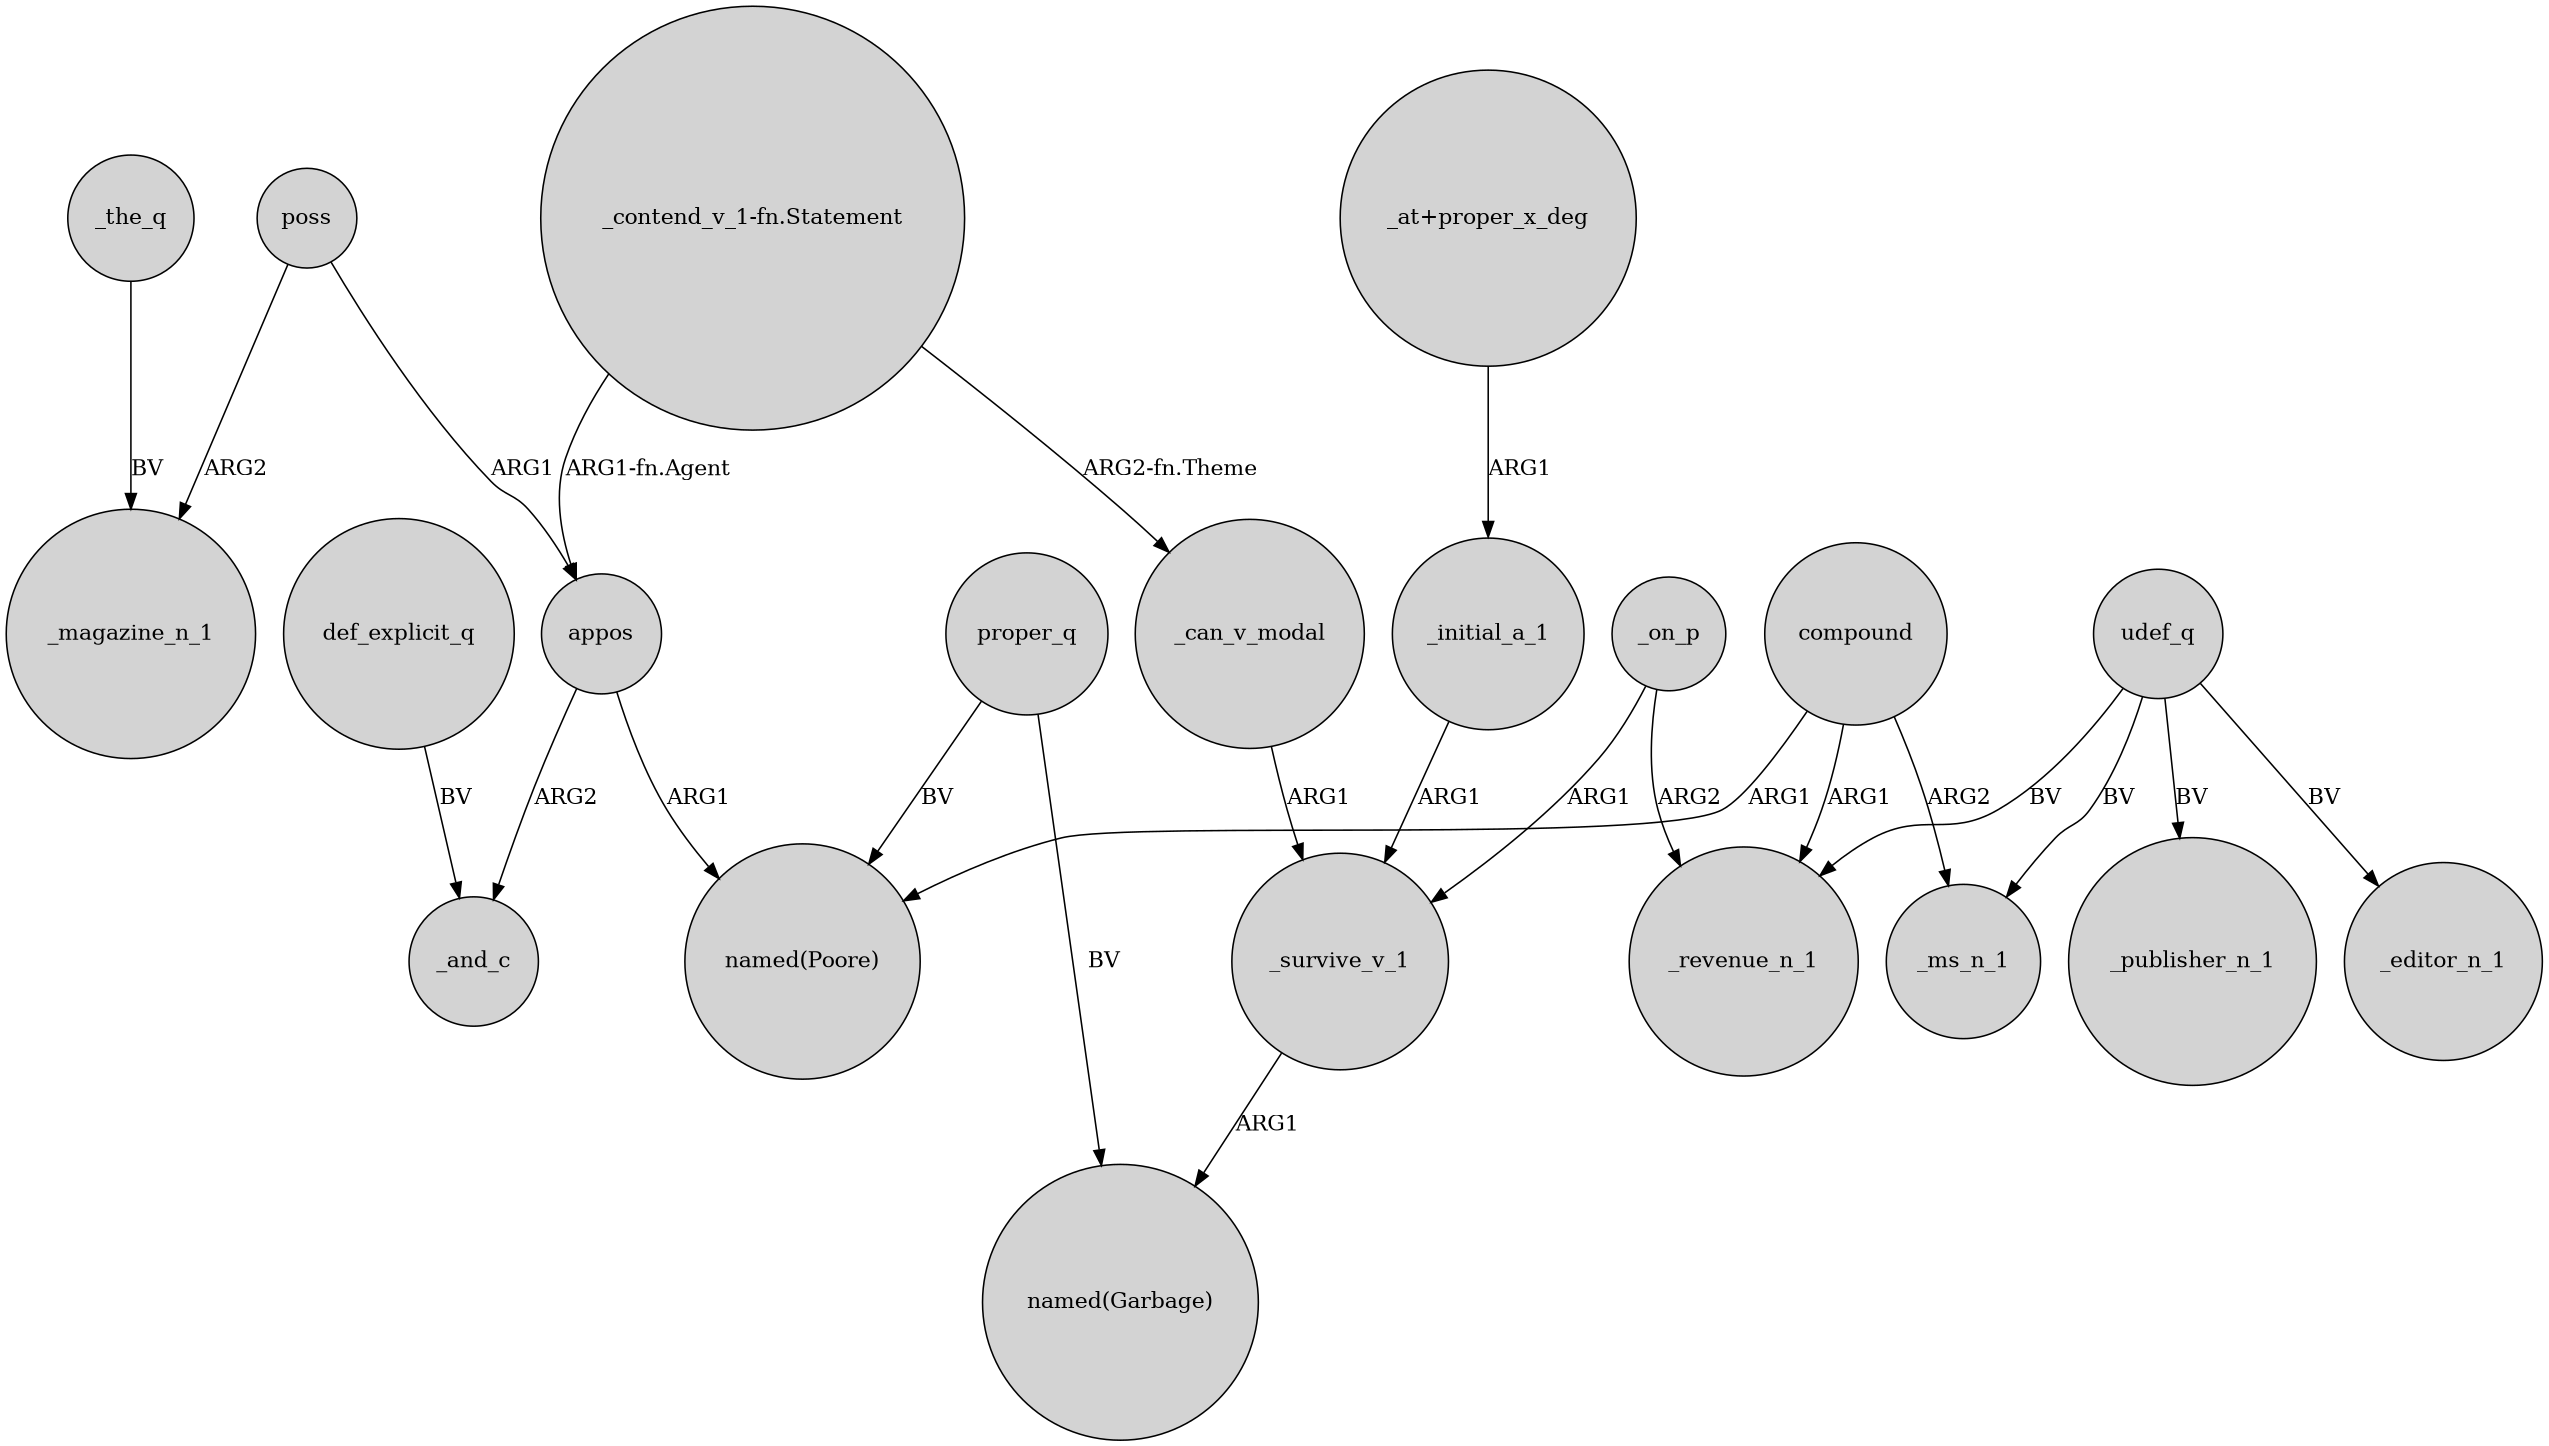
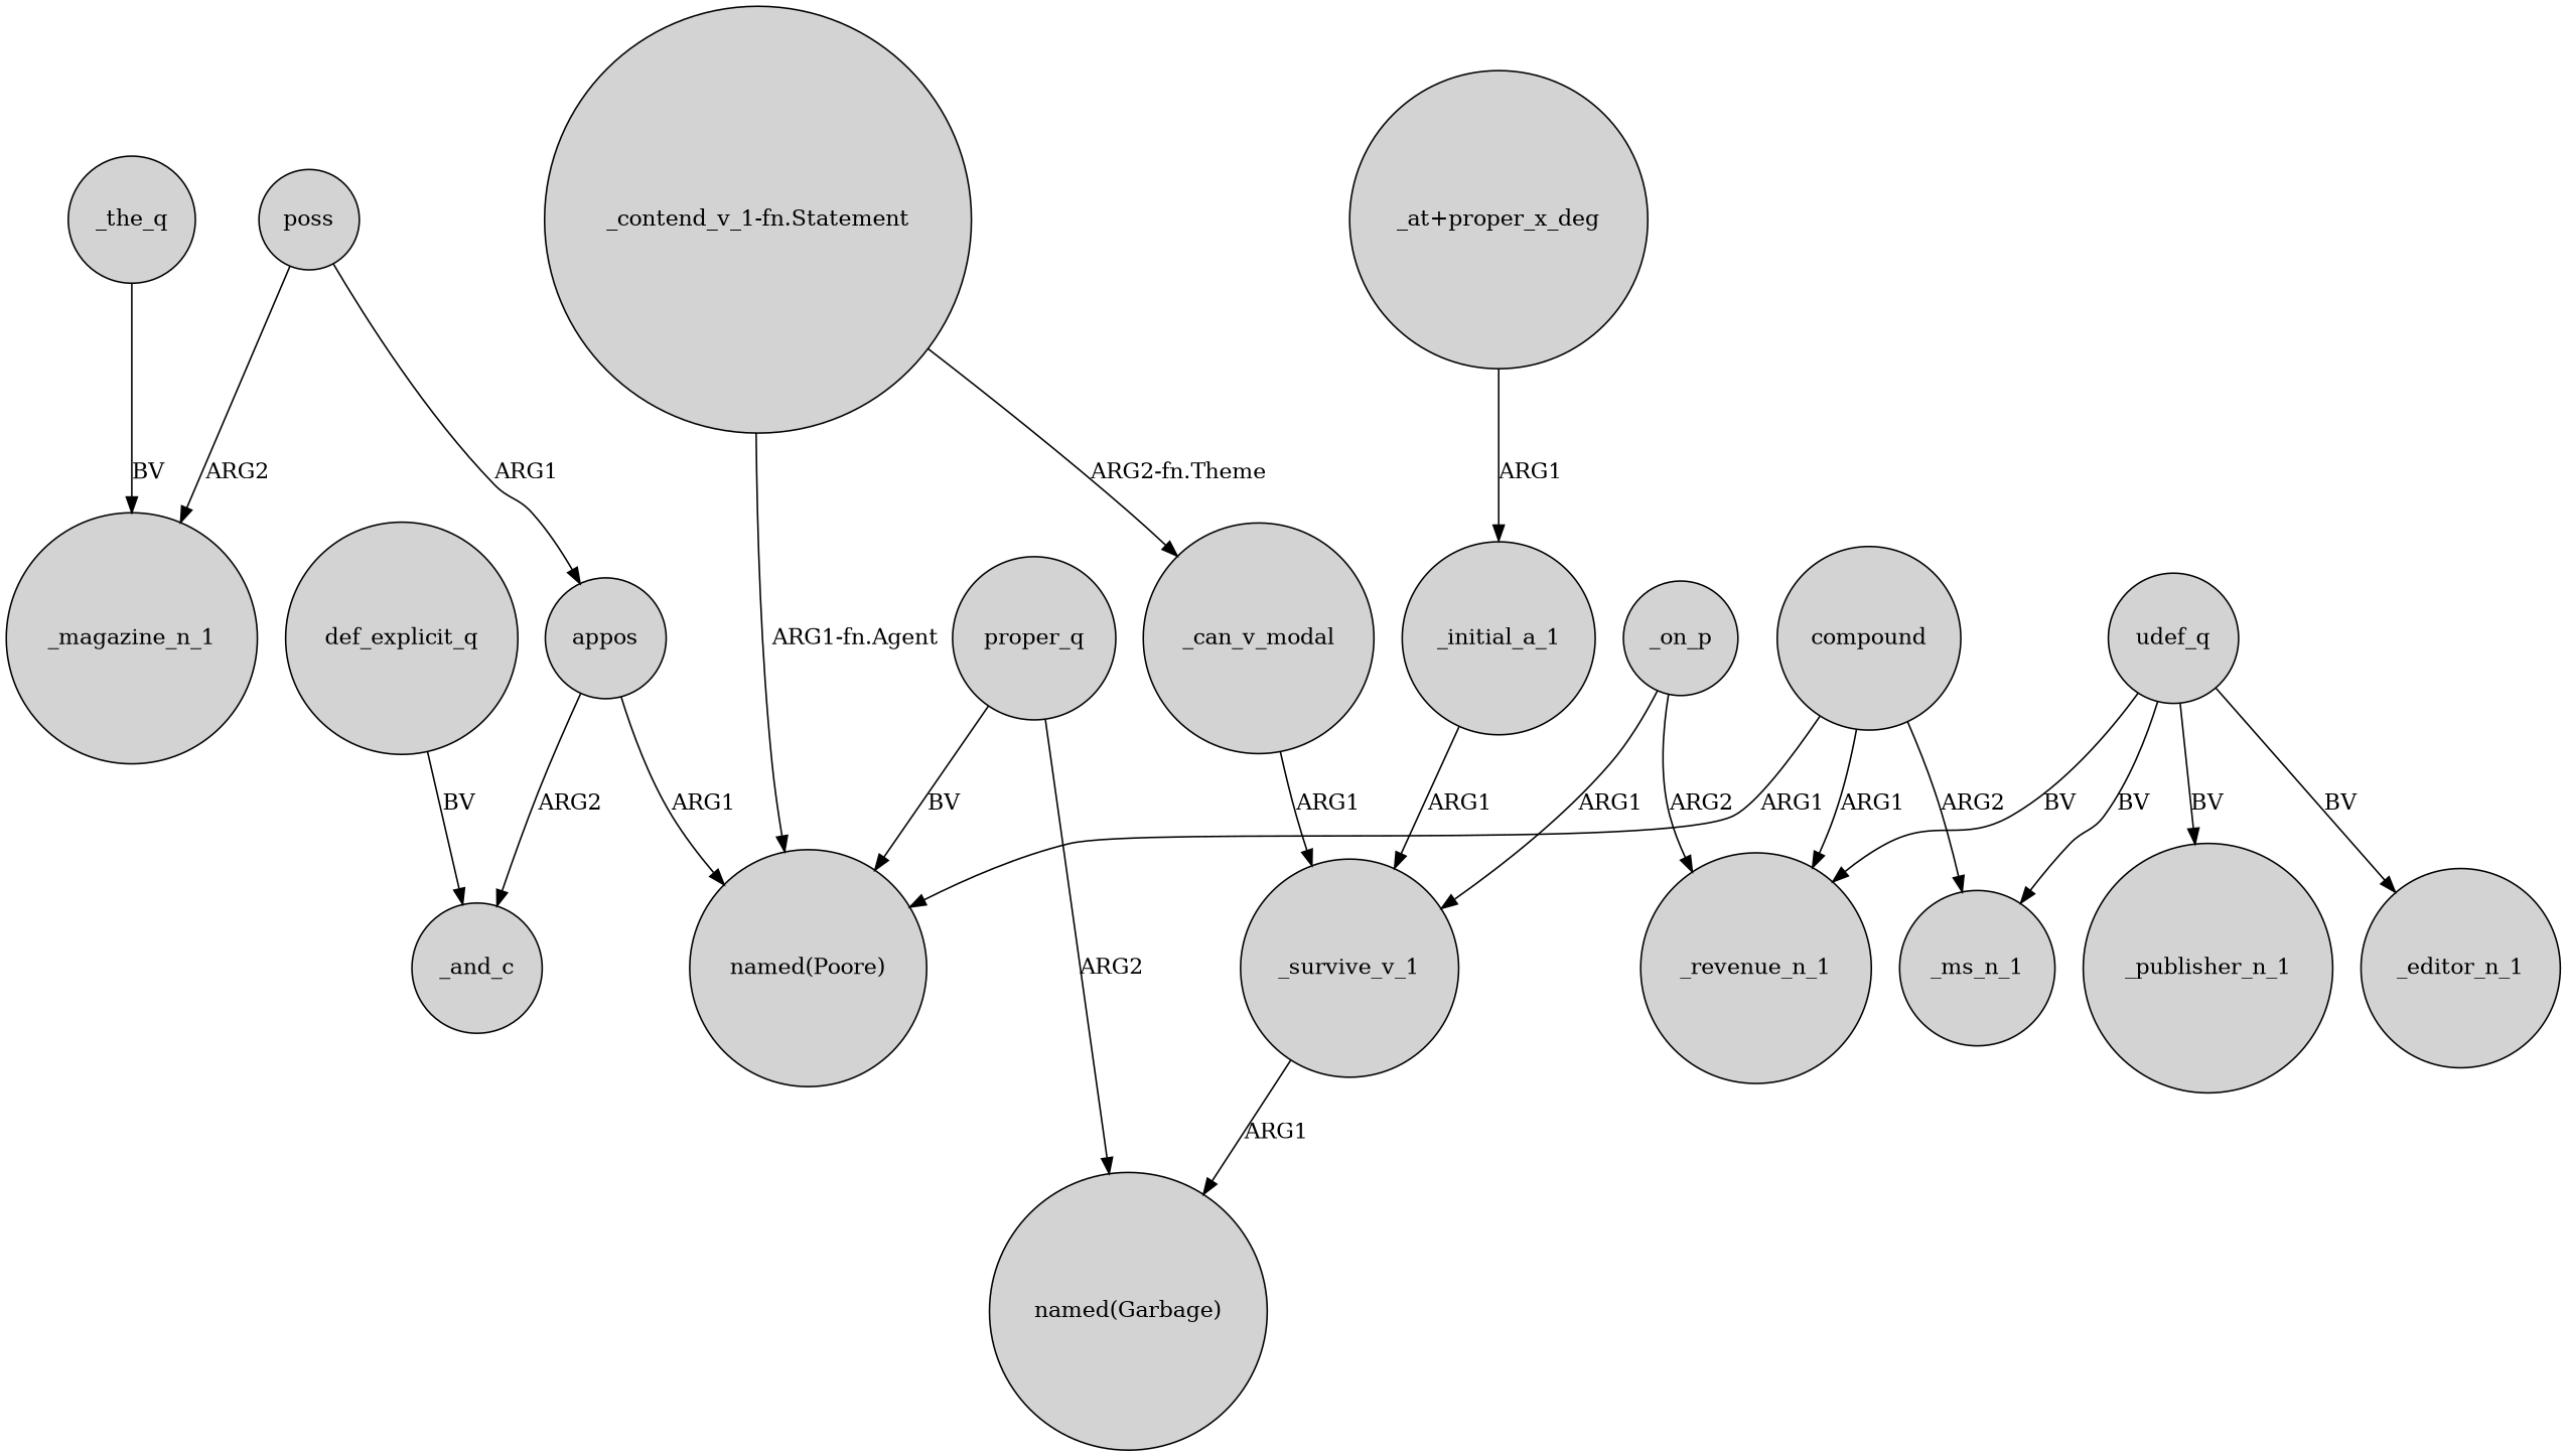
  digraph {
    node [shape=circle style=filled]
    poss
    _magazine_n_1
    appos
    _can_v_modal
    _survive_v_1
    "named(Garbage)"
    udef_q
    _publisher_n_1
    _ms_n_1
    _revenue_n_1
    _editor_n_1
    "_contend_v_1-fn.Statement"
    "named(Poore)"
    def_explicit_q
    _and_c
    compound
    _the_q
    proper_q
    _on_p
    n20 [label="_at+proper_x_deg"]
    _initial_a_1
    poss -> _magazine_n_1 [label=ARG2]
    poss -> appos [label=ARG1]
    appos -> "named(Poore)" [label=ARG1]
    appos -> _and_c [label=ARG2]
    _can_v_modal -> _survive_v_1 [label=ARG1]
    _survive_v_1 -> "named(Garbage)" [label=ARG1]
    udef_q -> _publisher_n_1 [label=BV]
    udef_q -> _ms_n_1 [label=BV]
    udef_q -> _revenue_n_1 [label=BV]
    udef_q -> _editor_n_1 [label=BV]
    "_contend_v_1-fn.Statement" -> _can_v_modal [label="ARG2-fn.Theme"]
-   "_contend_v_1-fn.Statement" -> appos [label="ARG1-fn.Agent"]
+   "_contend_v_1-fn.Statement" -> "named(Poore)" [label="ARG1-fn.Agent"]
    def_explicit_q -> _and_c [label=BV]
    compound -> _ms_n_1 [label=ARG2]
    compound -> _revenue_n_1 [label=ARG1]
    compound -> "named(Poore)" [label=ARG1]
    _the_q -> _magazine_n_1 [label=BV]
-   proper_q -> "named(Garbage)" [label=BV]
+   proper_q -> "named(Garbage)" [label=ARG2]
    proper_q -> "named(Poore)" [label=BV]
    _on_p -> _survive_v_1 [label=ARG1]
    _on_p -> _revenue_n_1 [label=ARG2]
    n20 -> _initial_a_1 [label=ARG1]
    _initial_a_1 -> _survive_v_1 [label=ARG1]
  }
